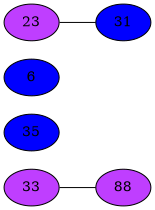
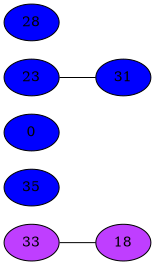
  strict graph {
    rankdir=LR
    node [fillcolor=blue1 style=filled]
    n1 [fillcolor=darkorchid1 label=33]
-   n2 [fillcolor=darkorchid1 label=88]
+   n2 [fillcolor=darkorchid1 label=18]
    n3 [label=35]
-   n4 [label=6]
-   n5 [fillcolor=darkorchid1 label=23]
+   n4 [label=0]
+   n5 [label=23]
    n6 [label=31]
+   n7 [label=28]
    n1 -- n2
    n5 -- n6
  }
